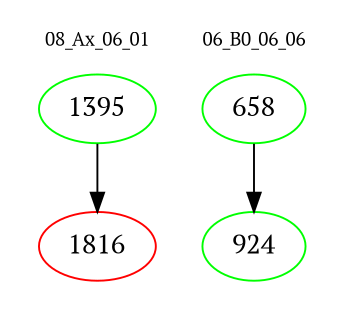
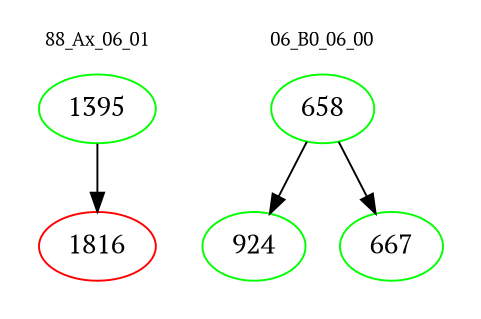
  digraph {
    fontname="PT Serif"
    node [color=green fontname="PT Serif"]
    edge [color=black fontname="PT Serif"]
    n1 [label=1395]
    n2 [color=red label=1816]
    n3 [label=658]
    n4 [label=924]
+   n5 [label=667]
    subgraph cluster_1 {
      color=white
      fontsize=10
-     label="08_Ax_06_01"
+     label="88_Ax_06_01"
      n1
      n2
    }
    subgraph cluster_2 {
      color=white
      fontsize=10
-     label="06_B0_06_06"
+     label="06_B0_06_00"
      n3
      n4
+     n5
    }
    n1 -> n2
    n3 -> n4
+   n3 -> n5
  }
